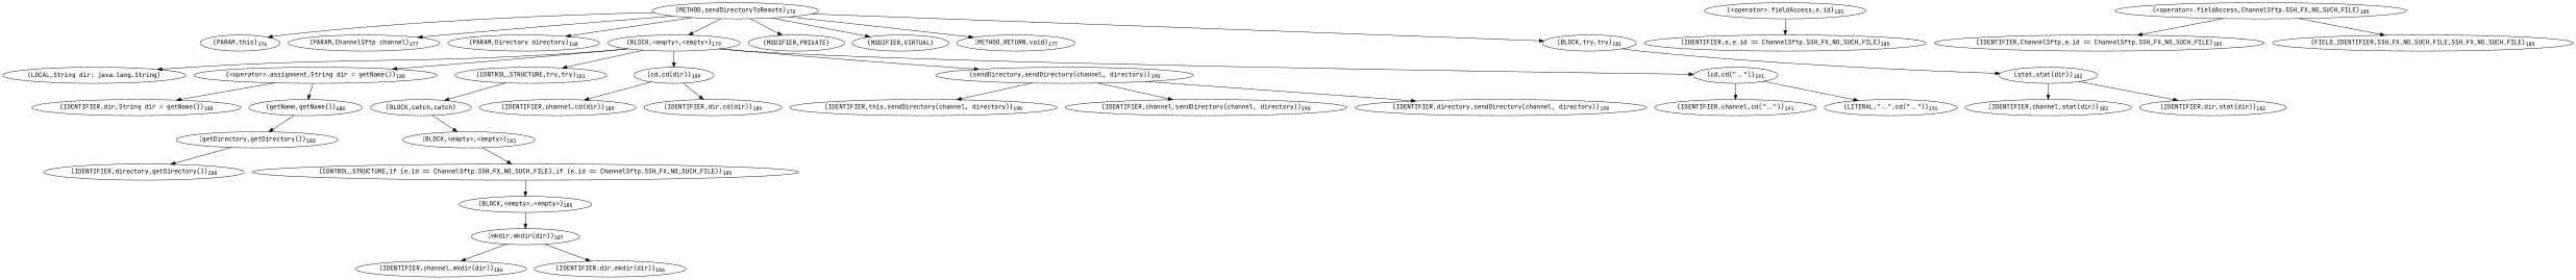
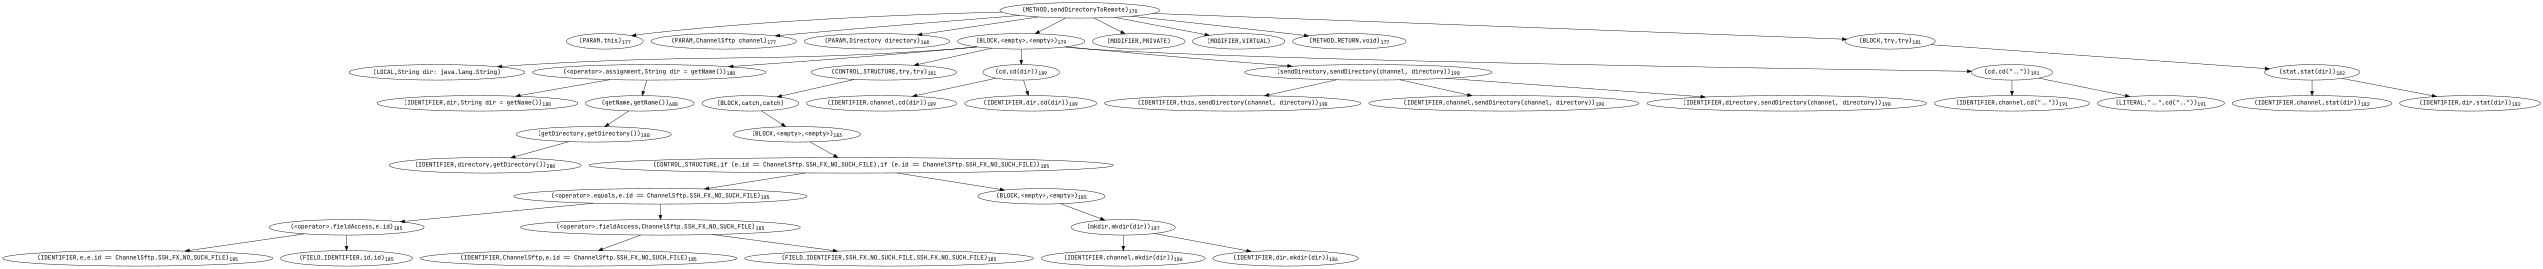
  digraph {
    fontname="JetBrains Mono"
    node [fontname="JetBrains Mono"]
    edge [fontname="JetBrains Mono"]
    n1 [label=<(METHOD,sendDirectoryToRemote)<SUB>170</SUB>>]
-   n2 [label=<(PARAM,this)<SUB>176</SUB>>]
+   n2 [label=<(PARAM,this)<SUB>177</SUB>>]
    n3 [label=<(PARAM,ChannelSftp channel)<SUB>177</SUB>>]
    n4 [label=<(PARAM,Directory directory)<SUB>168</SUB>>]
    n5 [label=<(BLOCK,&lt;empty&gt;,&lt;empty&gt;)<SUB>179</SUB>>]
    n6 [label=<(MODIFIER,PRIVATE)>]
    n7 [label=<(MODIFIER,VIRTUAL)>]
    n8 [label=<(METHOD_RETURN,void)<SUB>177</SUB>>]
    n9 [label=<(BLOCK,try,try)<SUB>181</SUB>>]
    n10 [label=<(LOCAL,String dir: java.lang.String)>]
    n11 [label=<(&lt;operator&gt;.assignment,String dir = getName())<SUB>180</SUB>>]
    n12 [label=<(CONTROL_STRUCTURE,try,try)<SUB>181</SUB>>]
    n13 [label=<(cd,cd(dir))<SUB>189</SUB>>]
    n14 [label=<(sendDirectory,sendDirectory(channel, directory))<SUB>190</SUB>>]
    n15 [label=<(cd,cd(&quot;..&quot;))<SUB>191</SUB>>]
    n16 [label=<(IDENTIFIER,dir,String dir = getName())<SUB>180</SUB>>]
    n17 [label=<(getName,getName())<SUB>680</SUB>>]
    n18 [label=<(BLOCK,catch,catch)>]
    n19 [label=<(IDENTIFIER,channel,cd(dir))<SUB>189</SUB>>]
    n20 [label=<(IDENTIFIER,dir,cd(dir))<SUB>189</SUB>>]
    n21 [label=<(IDENTIFIER,this,sendDirectory(channel, directory))<SUB>190</SUB>>]
    n22 [label=<(IDENTIFIER,channel,sendDirectory(channel, directory))<SUB>190</SUB>>]
    n23 [label=<(IDENTIFIER,directory,sendDirectory(channel, directory))<SUB>190</SUB>>]
    n24 [label=<(IDENTIFIER,channel,cd(&quot;..&quot;))<SUB>191</SUB>>]
    n25 [label=<(LITERAL,&quot;..&quot;,cd(&quot;..&quot;))<SUB>191</SUB>>]
    n26 [label=<(getDirectory,getDirectory())<SUB>180</SUB>>]
    n27 [label=<(IDENTIFIER,directory,getDirectory())<SUB>280</SUB>>]
    n28 [label=<(stat,stat(dir))<SUB>182</SUB>>]
    n29 [label=<(BLOCK,&lt;empty&gt;,&lt;empty&gt;)<SUB>183</SUB>>]
    n30 [label=<(IDENTIFIER,channel,stat(dir))<SUB>182</SUB>>]
    n31 [label=<(IDENTIFIER,dir,stat(dir))<SUB>182</SUB>>]
    n32 [label=<(CONTROL_STRUCTURE,if (e.id == ChannelSftp.SSH_FX_NO_SUCH_FILE),if (e.id == ChannelSftp.SSH_FX_NO_SUCH_FILE))<SUB>185</SUB>>]
+   n33 [label=<(&lt;operator&gt;.equals,e.id == ChannelSftp.SSH_FX_NO_SUCH_FILE)<SUB>185</SUB>>]
    n34 [label=<(BLOCK,&lt;empty&gt;,&lt;empty&gt;)<SUB>185</SUB>>]
    n35 [label=<(&lt;operator&gt;.fieldAccess,e.id)<SUB>185</SUB>>]
    n36 [label=<(&lt;operator&gt;.fieldAccess,ChannelSftp.SSH_FX_NO_SUCH_FILE)<SUB>185</SUB>>]
    n37 [label=<(mkdir,mkdir(dir))<SUB>187</SUB>>]
    n38 [label=<(IDENTIFIER,e,e.id == ChannelSftp.SSH_FX_NO_SUCH_FILE)<SUB>185</SUB>>]
+   n39 [label=<(FIELD_IDENTIFIER,id,id)<SUB>185</SUB>>]
    n40 [label=<(IDENTIFIER,ChannelSftp,e.id == ChannelSftp.SSH_FX_NO_SUCH_FILE)<SUB>185</SUB>>]
    n41 [label=<(FIELD_IDENTIFIER,SSH_FX_NO_SUCH_FILE,SSH_FX_NO_SUCH_FILE)<SUB>185</SUB>>]
    n42 [label=<(IDENTIFIER,channel,mkdir(dir))<SUB>186</SUB>>]
    n43 [label=<(IDENTIFIER,dir,mkdir(dir))<SUB>186</SUB>>]
    n1 -> n2
    n1 -> n3
    n1 -> n4
    n1 -> n5
    n1 -> n6
    n1 -> n7
    n1 -> n8
    n1 -> n9
    n5 -> n10
    n5 -> n11
    n5 -> n12
    n5 -> n13
    n5 -> n14
    n5 -> n15
    n9 -> n28
    n11 -> n16
    n11 -> n17
    n12 -> n18
    n13 -> n19
    n13 -> n20
    n14 -> n21
    n14 -> n22
    n14 -> n23
    n15 -> n24
    n15 -> n25
    n17 -> n26
    n18 -> n29
    n26 -> n27
    n28 -> n30
    n28 -> n31
    n29 -> n32
+   n32 -> n33
    n32 -> n34
+   n33 -> n35
+   n33 -> n36
    n34 -> n37
    n35 -> n38
+   n35 -> n39
    n36 -> n40
    n36 -> n41
    n37 -> n42
    n37 -> n43
  }
